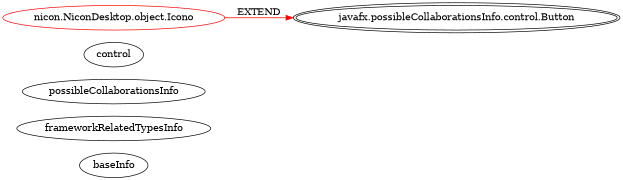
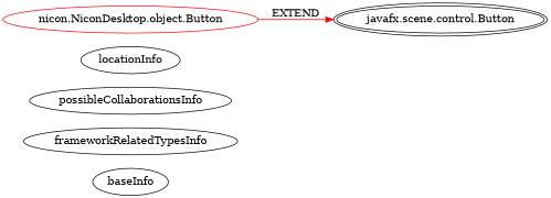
  digraph {
    rankdir=LR
    baseInfo [category=extension_graph graphId=2573 isAnonymous=false possibleRelation=false]
    frameworkRelatedTypesInfo [0="javafx.scene.control.Button"]
    possibleCollaborationsInfo
-   locationInfo [contextSignature=Icono filePath="/dony1990-ProsDesktop/ProsDesktop-master/src/nicon/NiconDesktop/object/Icono.java" graphId=2573 projectName="dony1990-ProsDesktop" label=control]
-   n5 [color=red isFrameworkType=false label="nicon.NiconDesktop.object.Icono" vertexType=ROOT_CLIENT_CLASS_DECLARATION]
-   n6 [isFrameworkType=true label="javafx.possibleCollaborationsInfo.control.Button" peripheries=2 vertexType=FRAMEWORK_CLASS_TYPE]
+   locationInfo [contextSignature=Icono filePath="/dony1990-ProsDesktop/ProsDesktop-master/src/nicon/NiconDesktop/object/Icono.java" graphId=2573 projectName="dony1990-ProsDesktop"]
+   n5 [color=red isFrameworkType=false label="nicon.NiconDesktop.object.Button" vertexType=ROOT_CLIENT_CLASS_DECLARATION]
+   n6 [isFrameworkType=true label="javafx.scene.control.Button" peripheries=2 vertexType=FRAMEWORK_CLASS_TYPE]
    n5 -> n6 [color=red label=EXTEND]
  }
